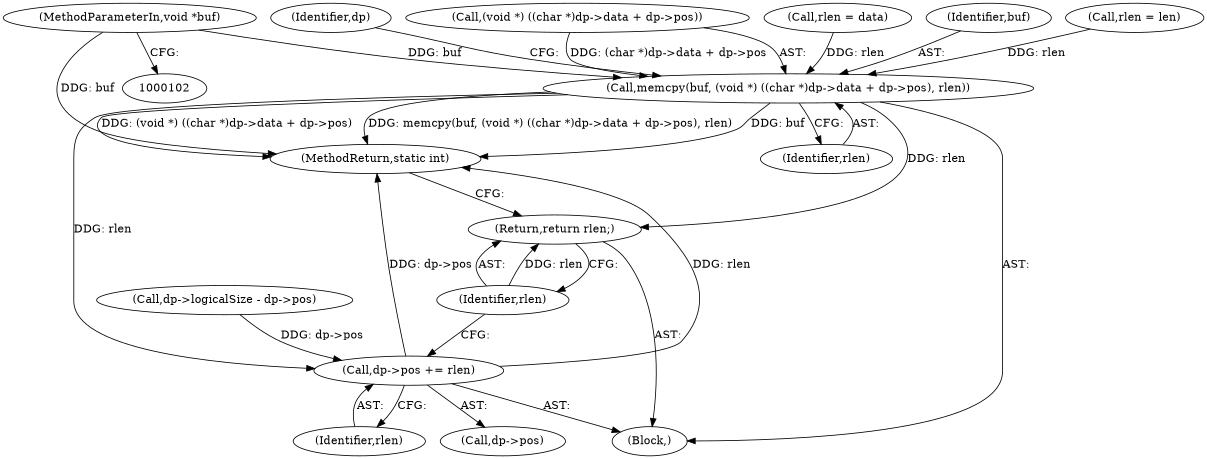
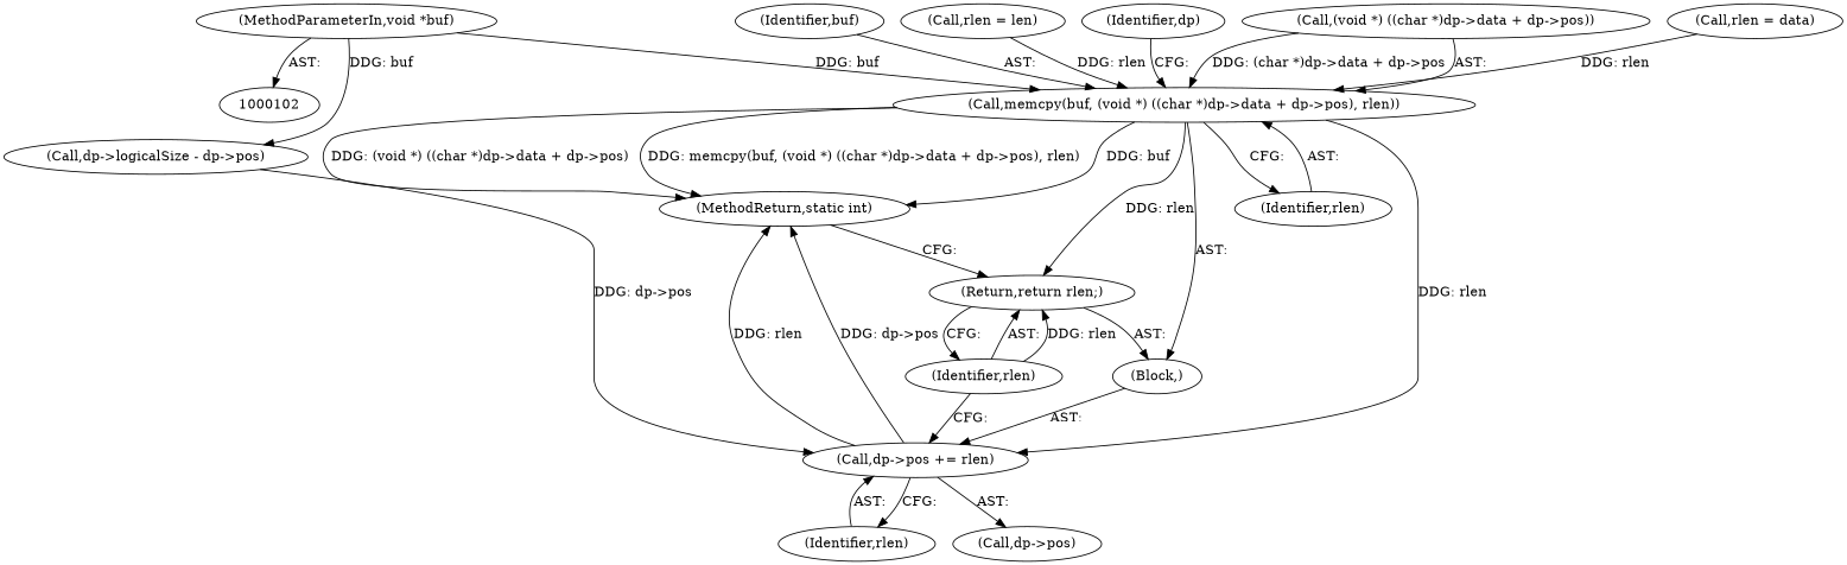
  digraph {
    n1 [label="(MethodParameterIn,void *buf)"]
    n2 [label="(Call,memcpy(buf, (void *) ((char *)dp->data + dp->pos), rlen))"]
    n3 [label="(MethodReturn,static int)"]
    1000102
    n5 [label="(Call,dp->pos += rlen)"]
    n6 [label="(Return,return rlen;)"]
    n7 [label="(Identifier,rlen)"]
    n8 [label="(Block,)"]
    n9 [label="(Identifier,rlen)"]
    n10 [label="(Call,dp->pos)"]
    n11 [label="(Identifier,rlen)"]
    n12 [label="(Call,dp->logicalSize - dp->pos)"]
    n13 [label="(Call,rlen = data)"]
    n14 [label="(Identifier,buf)"]
    n15 [label="(Call,rlen = len)"]
    n16 [label="(Identifier,dp)"]
    n17 [label="(Call,(void *) ((char *)dp->data + dp->pos))"]
    n1 -> n2 [label="DDG: buf"]
-   n1 -> n3 [label="DDG: buf"]
-   n1 -> 1000102 [label="CFG: "]
+   n1 -> n12 [label="DDG: buf"]
+   n1 -> 1000102 [label="AST: "]
    n2 -> n3 [label="DDG: buf"]
    n2 -> n3 [label="DDG: (void *) ((char *)dp->data + dp->pos)"]
    n2 -> n3 [label="DDG: memcpy(buf, (void *) ((char *)dp->data + dp->pos), rlen)"]
    n2 -> n5 [label="DDG: rlen"]
    n2 -> n6 [label="DDG: rlen"]
    n2 -> n7 [label="CFG: "]
    n2 -> n8 [label="AST: "]
    n3 -> n6 [label="CFG: "]
    n5 -> n3 [label="DDG: rlen"]
    n5 -> n3 [label="DDG: dp->pos"]
-   n5 -> n8 [label="AST: "]
+   n8 -> n5 [label="AST: "]
    n5 -> n9 [label="CFG: "]
    n5 -> n10 [label="AST: "]
    n6 -> n8 [label="AST: "]
    n6 -> n11 [label="CFG: "]
    n7 -> n2 [label="AST: "]
    n9 -> n5 [label="AST: "]
    n11 -> n5 [label="CFG: "]
    n11 -> n6 [label="AST: "]
    n11 -> n6 [label="DDG: rlen"]
    n12 -> n5 [label="DDG: dp->pos"]
    n13 -> n2 [label="DDG: rlen"]
    n14 -> n2 [label="AST: "]
    n15 -> n2 [label="DDG: rlen"]
    n16 -> n2 [label="CFG: "]
    n17 -> n2 [label="AST: "]
    n17 -> n2 [label="DDG: (char *)dp->data + dp->pos"]
  }
